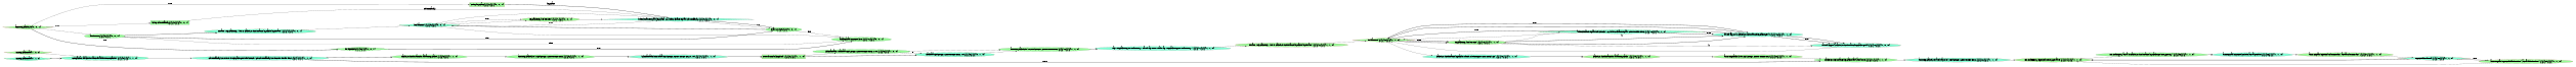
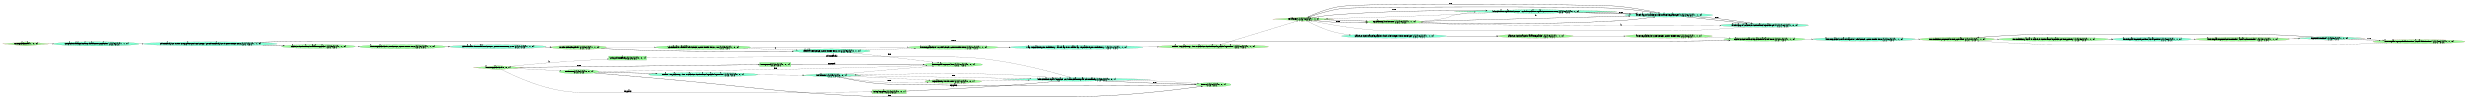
  digraph {
    rankdir=LR
    node [color=brown fillcolor=palegreen shape=ellipse style=filled]
    edge [arrowhead=vee style=solid]
    n1 [color=gray40 label="CacheService.instance.invalidateKeyCache()@@@5@@@['1', '1', '0']"]
    n2 [color=darkgreen label="assertKeyCacheSize(0,KEYSPACE1,COLUMN_FAMILY2)@@@6@@@['1', '1', '0']"]
    n3 [fillcolor=aquamarine label="SchemaLoader.insertData(KEYSPACE1,COLUMN_FAMILY2,0,100)@@@7@@@['1', '1', '0']"]
    n4 [color=darkgreen label="SchemaLoader.readData(KEYSPACE1,COLUMN_FAMILY2,0,100)@@@9@@@['1', '0', '0']"]
    n5 [color=gray40 label="assertKeyCacheSize(100,KEYSPACE1,COLUMN_FAMILY2)@@@10@@@['1', '1', '0']"]
    n6 [color=darkgreen fillcolor=aquamarine label="readData(KEYSPACE1,COLUMN_FAMILY2,100)@@@9@@@['0', '1', '0']"]
    n7 [color=gray40 fillcolor=aquamarine label="Map<KeyCacheKey,RowIndexEntry> savedMap = new HashMap<KeyCacheKey,RowIndexEntry>()@@@11@@@['1', '1', '0']"]
    n8 [color=gray40 label="RowIndexEntry actual = CacheService.instance.keyCache.get(entry.getKey())@@@25@@@['1', '1', '0']"]
    n9 [color=gray40 fillcolor=aquamarine label="assertEquals(expected.position,actual.position)@@@26@@@['1', '1', '0']"]
    n10 [label="assertEquals(expected.columnsIndex(),actual.columnsIndex())@@@27@@@['1', '1', '0']"]
    n11 [color=gray40 fillcolor=aquamarine label="savedMap.put(k,CacheService.instance.keyCache.get(k))@@@16@@@['1', '1', '0']"]
    n12 [label="iter.hasNext()@@@13@@@['1', '1', '0']" shape=diamond]
    n13 [fillcolor=aquamarine label="savedMap.put(k,CacheService.instance.keyCache.get(k))@@@16@@@['1', '0', '0']"]
    n14 [color=darkgreen fillcolor=aquamarine label="k.desc.ksname.equals(KEYSPACE1) && k.desc.cfname.equals(COLUMN_FAMILY2)@@@16@@@['0', '1', '0']" shape=diamond]
    n15 [label="KeyCacheKey k = iter.next()@@@15@@@['1', '1', '0']"]
    n16 [color=gray40 fillcolor=aquamarine label="CacheService.instance.keyCache.submitWrite(Integer.MAX_VALUE).get()@@@18@@@['1', '1', '0']"]
    n17 [color=darkgreen fillcolor=aquamarine label="iter.hasNext()@@@5@@@['0', '0', '1']" shape=diamond]
    n18 [color=darkgreen label="assertEquals(expected,size)@@@10@@@['0', '0', '1']"]
    n19 [color=gray40 fillcolor=aquamarine label="k.desc.ksname.equals(keyspace) && k.desc.cfname.equals(columnFamily)@@@8@@@['0', '0', '1']" shape=diamond]
    n20 [label="KeyCacheKey k = iter.next()@@@7@@@['0', '0', '1']"]
    n21 [color=darkgreen label="size++@@@8@@@['0', '0', '1']"]
-   n22 [label="store.forceBlockingFlush()@@@8@@@['1', '1', '0']" shape=box]
+   n22 [label="store.forceBlockingFlush()@@@8@@@['1', '1', '0']"]
    n23 [color=gray40 fillcolor=aquamarine label="ColumnFamilyStore store = Keyspace.open(KEYSPACE1).getColumnFamilyStore(COLUMN_FAMILY2)@@@4@@@['1', '1', '0']"]
    n24 [color=gray40 label="CacheService.instance.keyCache.loadSaved(store)@@@21@@@['1', '1', '0']"]
    n25 [fillcolor=aquamarine label="assertKeyCacheSize(savedMap.size(),KEYSPACE1,COLUMN_FAMILY2)@@@22@@@['1', '1', '0']"]
    n26 [label="CacheService.instance.invalidateKeyCache()@@@19@@@['1', '1', '0']"]
    n27 [color=gray40 label="String columnFamily@@@2@@@['0', '0', '1']" shape=box]
    n28 [fillcolor=aquamarine label="expected.isIndexed()@@@28@@@['1', '1', '0']" shape=diamond]
    n29 [label="testKeyCacheLoad['1', '0', '0']" shape=diamond]
    n30 [color=darkgreen fillcolor=aquamarine label="CompactionManager.instance.disableAutoCompaction()@@@3@@@['1', '1', '0']"]
    n31 [label="RowIndexEntry expected = entry.getValue()@@@24@@@['1', '1', '0']"]
    n32 [label="assertEquals(expected.deletionTime(),actual.deletionTime())@@@29@@@['1', '1', '0']"]
    n33 [color=darkgreen fillcolor=aquamarine label="Iterator<KeyCacheKey> iter = CacheService.instance.keyCache.keyIterator()@@@4@@@['0', '0', '1']"]
    n34 [label="assertKeyCacheSize(0,KEYSPACE1,COLUMN_FAMILY2)@@@20@@@['1', '1', '0']"]
    n35 [color=darkgreen label="int size = 0@@@3@@@['0', '0', '1']"]
    n36 [label="Iterator<KeyCacheKey> iter = CacheService.instance.keyCache.keyIterator()@@@12@@@['1', '1', '0']"]
    n37 [label="assertKeyCacheSize['0', '0', '1']" shape=diamond]
-   n38 [color=darkgreen label="int expected@@@2@@@['0', '0', '1']" shape=diamond]
+   n38 [color=darkgreen label="int expected@@@2@@@['0', '0', '1']" shape=box]
    n39 [label="String keyspace@@@2@@@['0', '0', '1']" shape=box]
-   n40 [color=darkgreen fillcolor=aquamarine label="testKeyCacheLoad['0', '1', '0']" shape=diamond]
    n1 -> n2 [arrowhead=normal]
    n2 -> n3 [arrowhead=normal style=bold]
    n3 -> n22 [style=bold]
    n4 -> n5
    n4 -> n6 [arrowhead=normal label=0]
    n5 -> n7 [arrowhead=normal style=bold]
    n6 -> n5 [arrowhead=normal]
    n7 -> n36 [arrowhead=normal]
    n8 -> n9 [style=bold]
    n9 -> n10 [arrowhead=normal]
    n10 -> n28
    n11 -> n12 [arrowhead=normal style=bold]
    n11 -> n13 [style=bold]
    n11 -> n13 [label=true style=bold]
    n12 -> n11 [arrowhead=normal label=true style=bold]
    n12 -> n14 [label=true style=bold]
    n12 -> n15 [style=bold]
    n12 -> n15 [label=true style=bold]
    n12 -> n16
    n13 -> n12
    n14 -> n11 [style=bold]
    n14 -> n11 [arrowhead=normal label=true style=bold]
    n14 -> n12
    n15 -> n11 [label=k style=bold]
    n15 -> n11 [arrowhead=normal style=bold]
    n15 -> n13 [label=k]
    n15 -> n14
    n16 -> n26 [style=bold]
    n17 -> n18 [arrowhead=normal]
    n17 -> n19 [label=true]
    n17 -> n20 [label=true]
    n17 -> n20
    n19 -> n17
    n19 -> n21
    n19 -> n21 [arrowhead=normal label=true style=bold]
    n20 -> n19
    n21 -> n17 [arrowhead=normal style=bold]
-   n21 -> n18 [arrowhead=normal label=size]
+   n6 -> n18 [arrowhead=normal label=size]
    n22 -> n4
    n22 -> n6 [arrowhead=normal style=bold]
    n23 -> n1 [arrowhead=normal style=bold]
    n23 -> n24 [label=store style=bold]
    n24 -> n25
    n25 -> n31
    n26 -> n34 [arrowhead=normal]
    n27 -> n19 [label=columnFamily]
    n28 -> n31 [style=bold]
    n28 -> n32 [arrowhead=normal label=true]
    n28 -> n32 [arrowhead=normal]
    n29 -> n30
    n30 -> n23
    n31 -> n8 [arrowhead=normal]
    n32 -> n31
    n33 -> n17 [arrowhead=normal]
    n34 -> n24 [arrowhead=normal]
    n35 -> n18 [arrowhead=normal label=size]
    n35 -> n21 [arrowhead=normal label=size style=bold]
    n35 -> n33 [arrowhead=normal style=bold]
    n36 -> n12
-   n37 -> n27 [arrowhead=normal label=true]
+   n37 -> n27 [arrowhead=normal label=k]
    n37 -> n35 [arrowhead=normal]
    n37 -> n38 [arrowhead=normal label=true style=bold]
-   n37 -> n39 [arrowhead=normal label=true]
-   n38 -> n18 [arrowhead=normal label=true style=bold]
+   n37 -> n39 [arrowhead=normal label=keyspace]
+   n38 -> n18 [arrowhead=normal label=expected style=bold]
    n39 -> n19 [arrowhead=normal label=keyspace style=bold]
-   n40 -> n30 [style=bold]
  }
